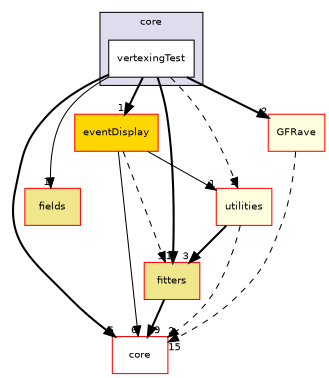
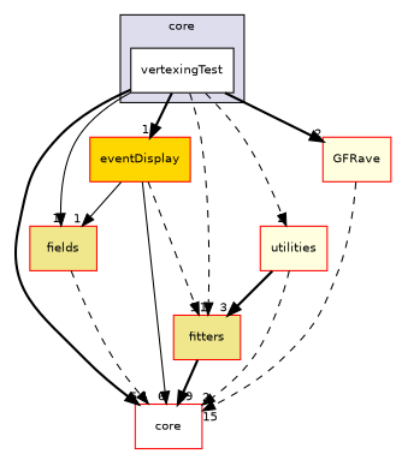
  digraph {
    compound=true
    node [fillcolor=white fontname=Helvetica fontsize=10 shape=box style=filled color=red]
    edge [headlabel=1 labeldistance=1.5 labelfontname=Helvetica labelfontsize=10 style=dashed]
    n1 [label=vertexingTest pencolor=black color=""]
    n2 [fillcolor=khaki label=fields]
    n3 [fillcolor=lightyellow label=utilities]
    n4 [fillcolor=khaki label=fitters]
    n5 [label=core]
    n6 [fillcolor=gold label=eventDisplay]
    n7 [fillcolor=lightyellow label=GFRave]
    subgraph cluster_1 {
      bgcolor="#ddddee"
      fontname=Helvetica
      fontsize=10
      label=core
      pencolor=black
      n1
    }
    n1 -> n2 [style=solid]
    n1 -> n3 [headlabel=2]
-   n1 -> n4 [style=bold]
+   n1 -> n4
    n1 -> n5 [headlabel=5 style=bold]
    n1 -> n6 [style=bold]
    n1 -> n7 [headlabel=2 style=bold]
+   n2 -> n5 [headlabel=4]
    n3 -> n4 [headlabel=3 style=bold]
    n3 -> n5 [headlabel=2]
    n4 -> n5 [headlabel=29 style=bold]
-   n6 -> n3 [style=solid]
+   n6 -> n2 [style=solid]
    n6 -> n4 [headlabel=5]
    n6 -> n5 [headlabel=6 style=solid]
    n7 -> n5 [headlabel=15]
  }
